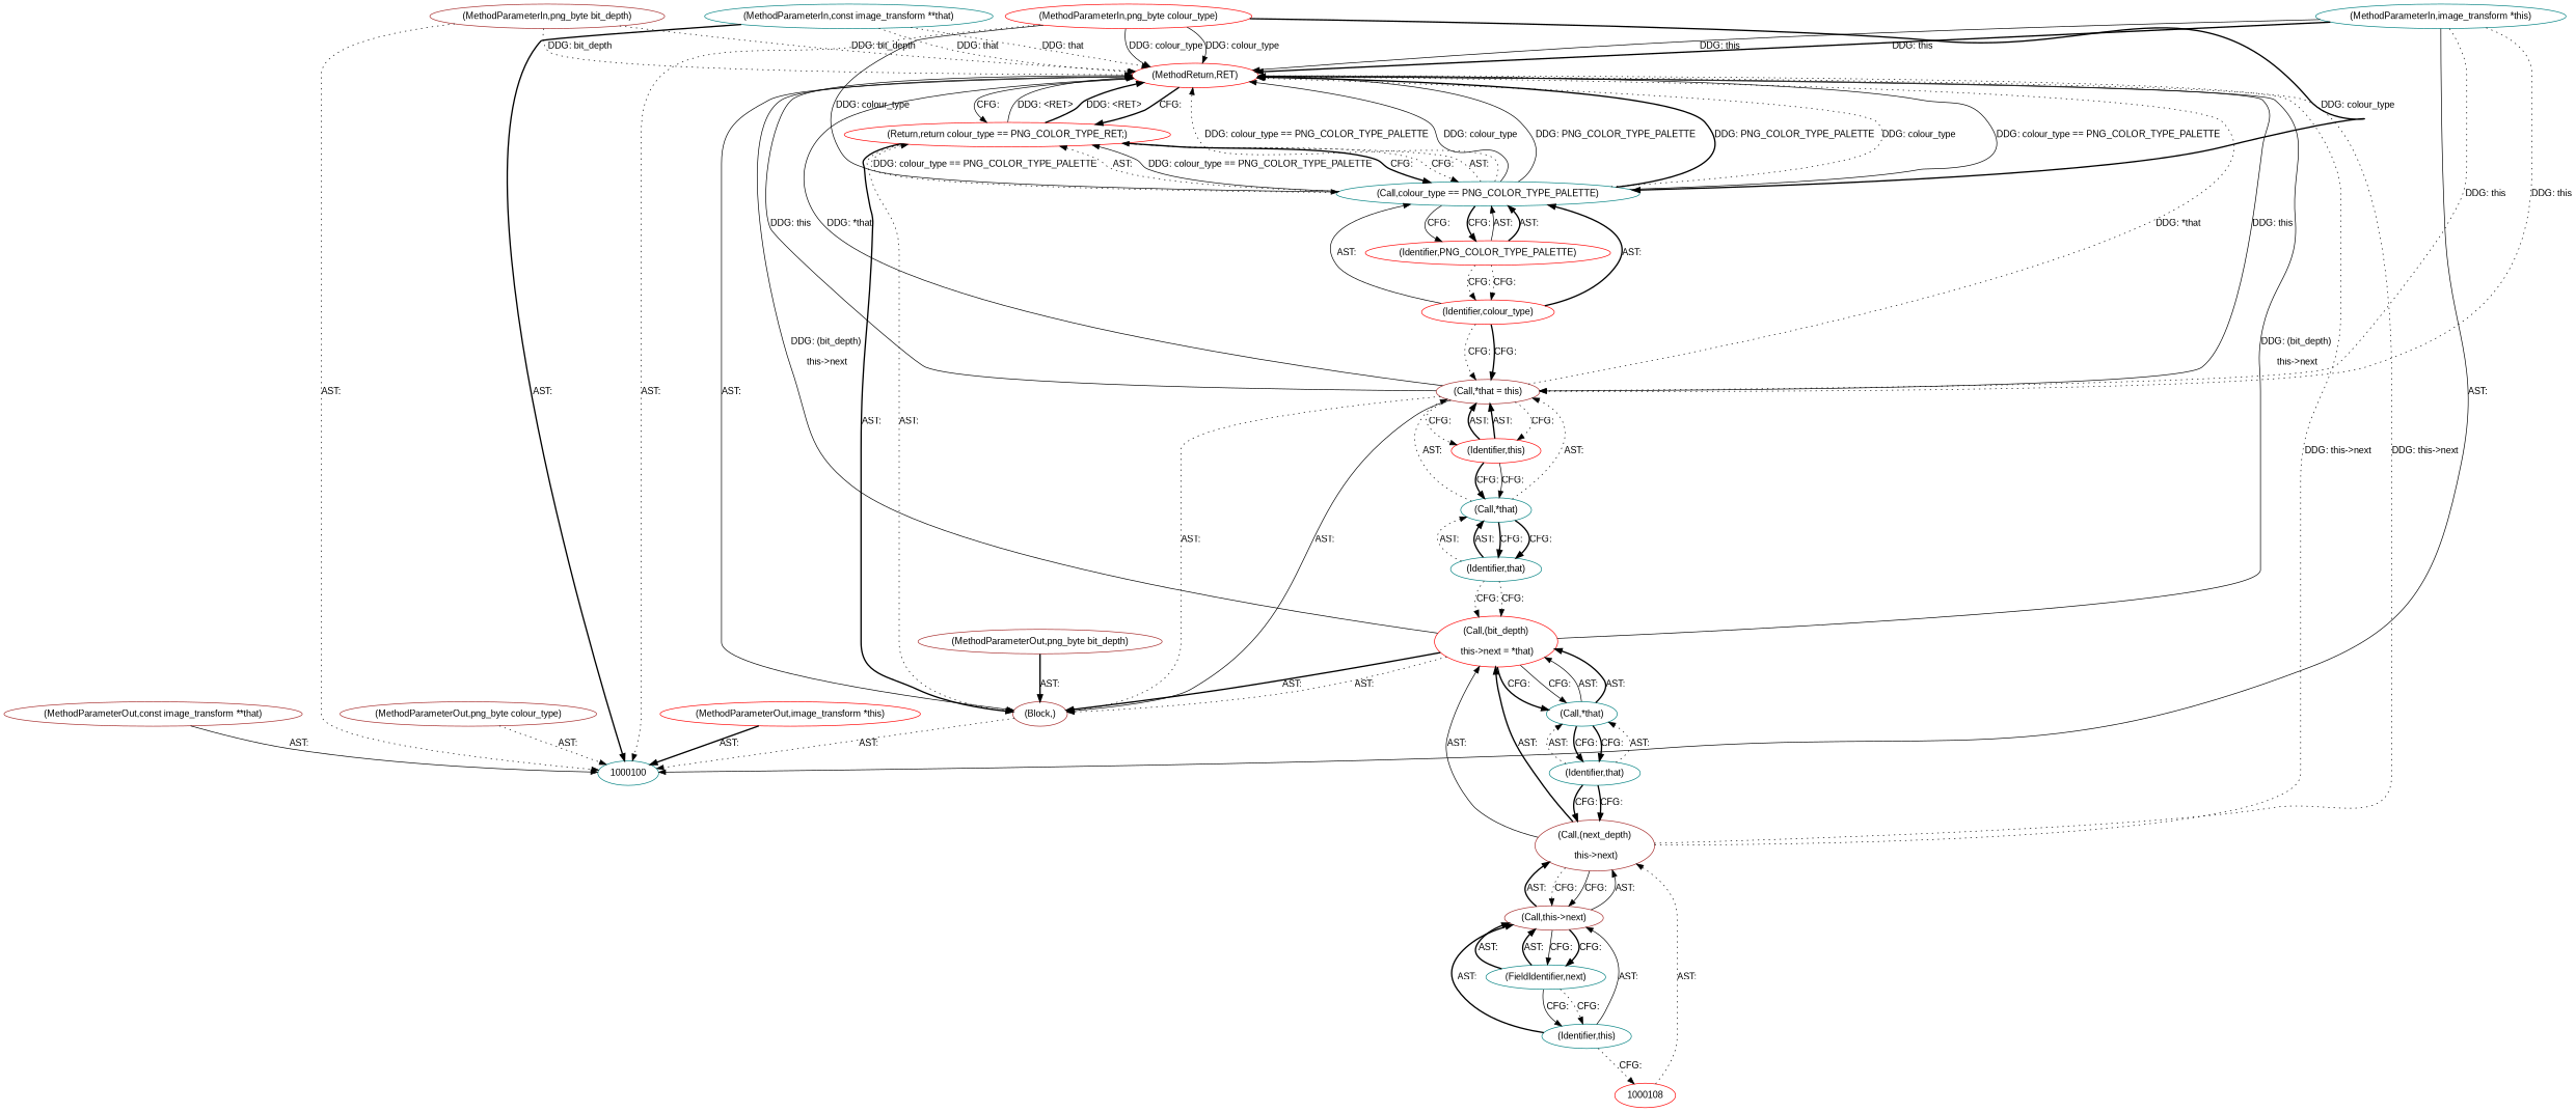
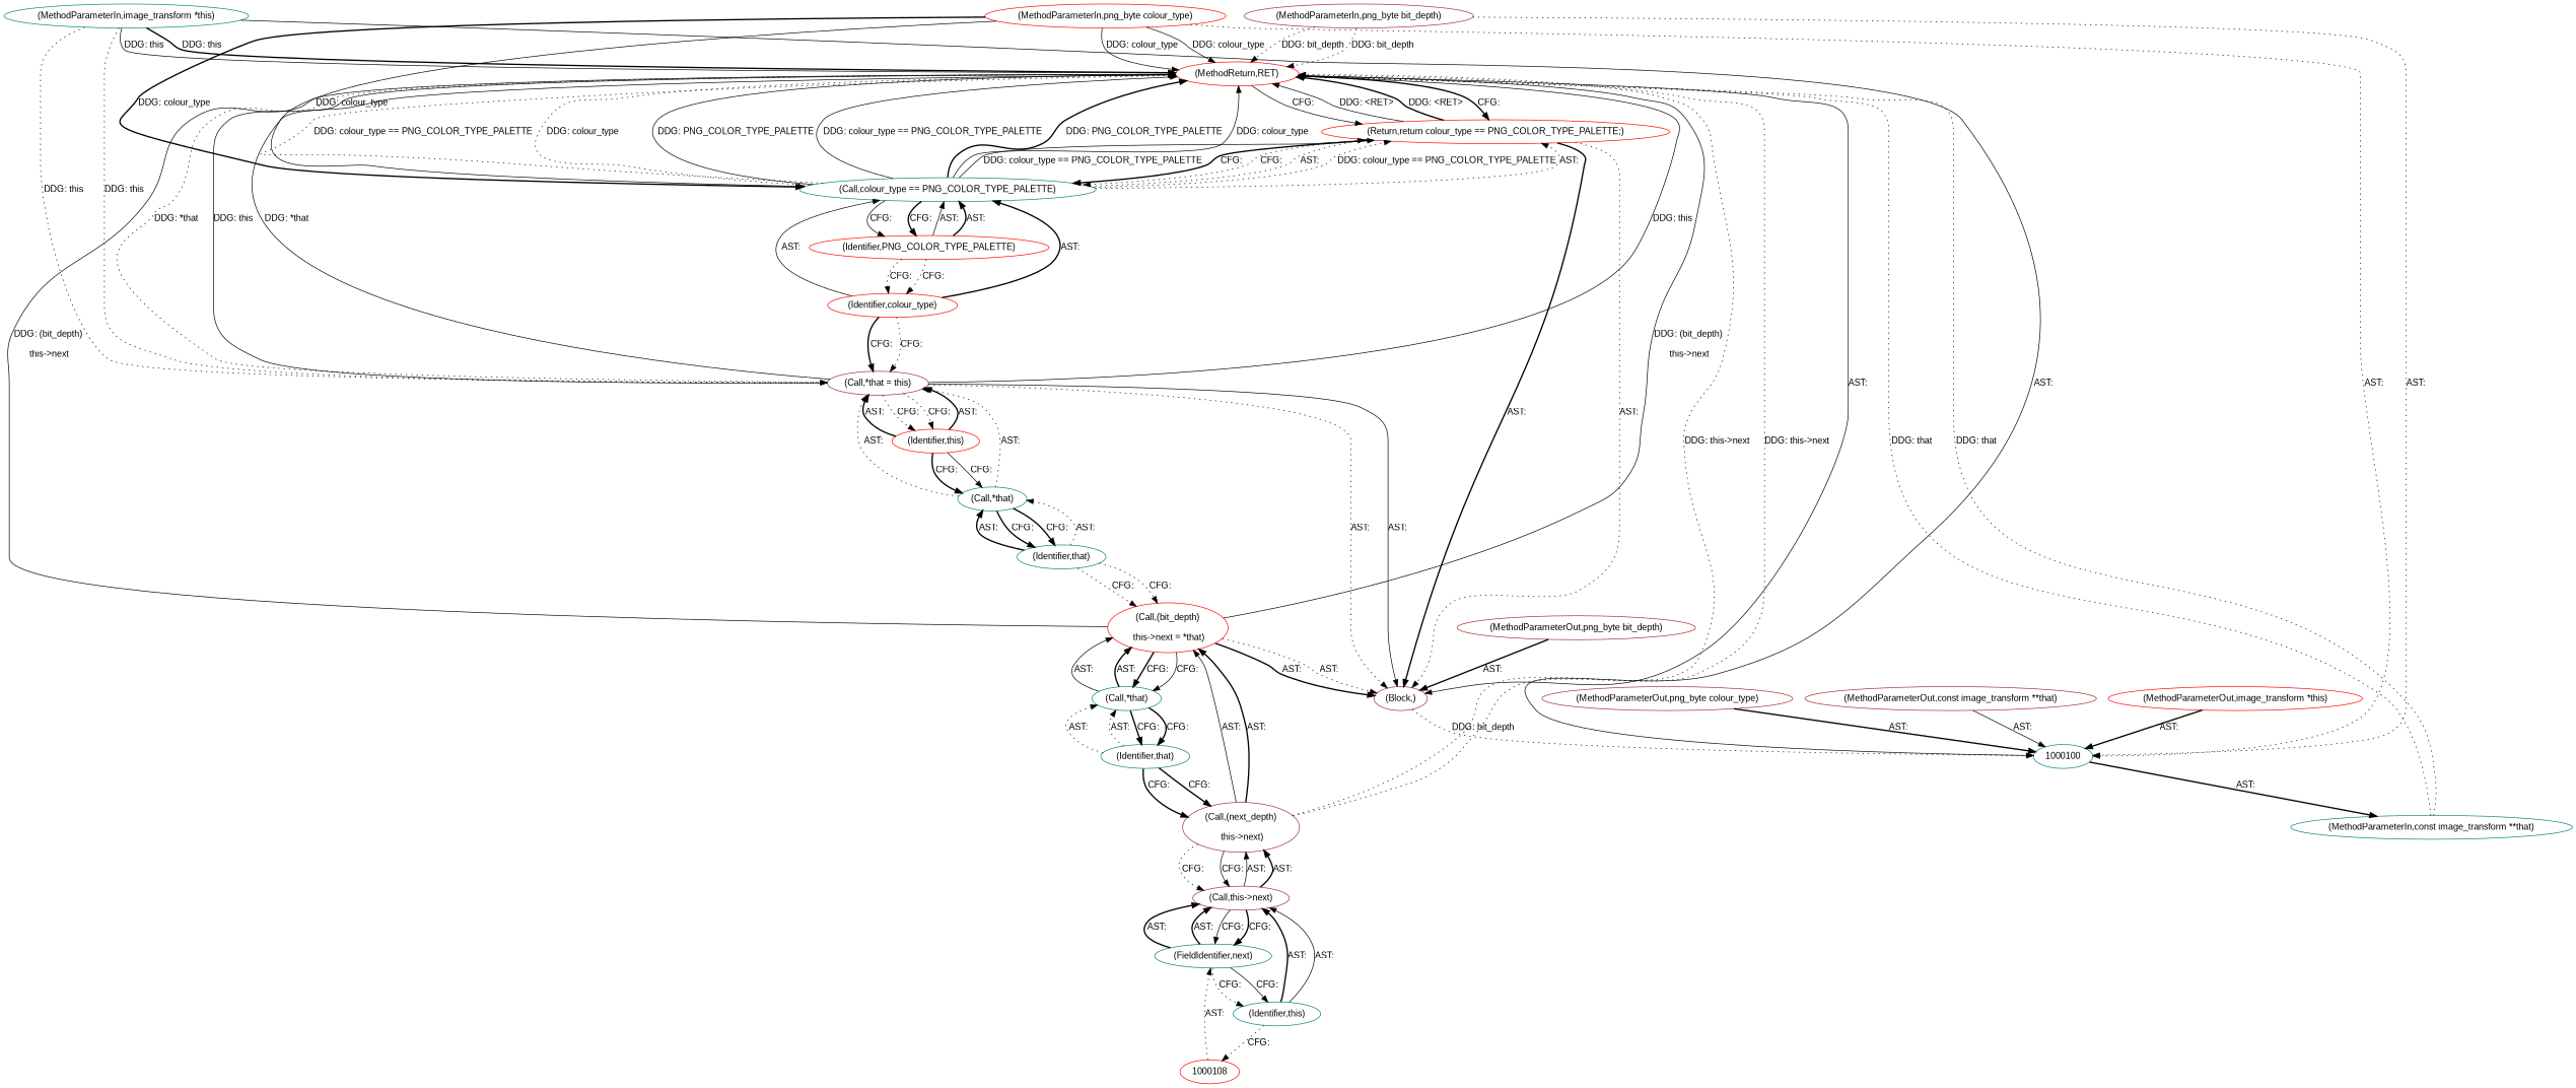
  digraph {
    fontname="Liberation Sans"
    node [color=teal fontname="Liberation Sans"]
    edge [fontname="Liberation Sans" style=dotted]
    n1 [color=red label="(MethodReturn,RET)"]
-   n2 [color=red label="(Return,return colour_type == PNG_COLOR_TYPE_RET;)"]
+   n2 [color=red label="(Return,return colour_type == PNG_COLOR_TYPE_PALETTE;)"]
    n3 [color=brown label="(Block,)"]
    n4 [label="(Call,colour_type == PNG_COLOR_TYPE_PALETTE)"]
    n5 [label="(MethodParameterIn,image_transform *this)"]
    1000100
    n7 [color=brown label="(Call,*that = this)"]
    n8 [color=red label="(Identifier,this)"]
    n9 [color=red label="(MethodParameterOut,image_transform *this)"]
    n10 [color=red label="(MethodParameterIn,png_byte colour_type)"]
    n11 [color=red label="(Identifier,PNG_COLOR_TYPE_PALETTE)"]
    n12 [color=brown label="(MethodParameterOut,png_byte colour_type)"]
    n13 [label="(MethodParameterIn,const image_transform **that)"]
    n14 [color=brown label="(MethodParameterOut,const image_transform **that)"]
    n15 [color=brown label="(MethodParameterIn,png_byte bit_depth)"]
    n16 [color=brown label="(MethodParameterOut,png_byte bit_depth)"]
    n17 [color=red label="(Call,(bit_depth)\n \n this->next = *that)"]
    n18 [label="(Call,*that)"]
    n19 [label="(Identifier,that)"]
    n20 [color=brown label="(Call,(next_depth)\n \n this->next)"]
    n21 [color=brown label="(Call,this->next)"]
    n22 [label="(FieldIdentifier,next)"]
    n23 [label="(Identifier,this)"]
    1000108 [color=red]
    n25 [label="(Call,*that)"]
    n26 [label="(Identifier,that)"]
    n27 [color=red label="(Identifier,colour_type)"]
    n1 -> n2 [label="CFG: " style=bold]
    n1 -> n2 [label="CFG: " style=solid]
    n1 -> n3 [label="AST: " style=solid]
    n2 -> n1 [label="DDG: <RET>" style=solid]
    n2 -> n1 [label="DDG: <RET>" style=bold]
    n2 -> n3 [label="AST: "]
    n2 -> n3 [label="AST: " style=bold]
    n2 -> n4 [label="CFG: " style=bold]
    n2 -> n4 [label="CFG: "]
-   n3 -> 1000100 [label="AST: "]
+   n3 -> 1000100 [label="DDG: bit_depth"]
    n4 -> n1 [label="DDG: colour_type == PNG_COLOR_TYPE_PALETTE" style=solid]
    n4 -> n1 [label="DDG: PNG_COLOR_TYPE_PALETTE" style=bold]
    n4 -> n1 [label="DDG: colour_type"]
    n4 -> n1 [label="DDG: colour_type == PNG_COLOR_TYPE_PALETTE"]
    n4 -> n1 [label="DDG: PNG_COLOR_TYPE_PALETTE" style=solid]
    n4 -> n1 [label="DDG: colour_type" style=solid]
    n4 -> n2 [label="AST: "]
    n4 -> n2 [label="DDG: colour_type == PNG_COLOR_TYPE_PALETTE"]
    n4 -> n2 [label="AST: "]
    n4 -> n2 [label="DDG: colour_type == PNG_COLOR_TYPE_PALETTE" style=solid]
    n4 -> n11 [label="CFG: " style=solid]
    n4 -> n11 [label="CFG: " style=bold]
    n5 -> n1 [label="DDG: this" style=bold]
    n5 -> n1 [label="DDG: this" style=solid]
    n5 -> 1000100 [label="AST: " style=solid]
    n5 -> n7 [label="DDG: this"]
    n5 -> n7 [label="DDG: this"]
    n7 -> n1 [label="DDG: this" style=solid]
    n7 -> n1 [label="DDG: *that" style=solid]
    n7 -> n1 [label="DDG: this" style=solid]
    n7 -> n1 [label="DDG: *that"]
    n7 -> n3 [label="AST: " style=solid]
    n7 -> n3 [label="AST: "]
    n7 -> n8 [label="CFG: "]
    n7 -> n8 [label="CFG: "]
    n8 -> n7 [label="AST: " style=bold]
    n8 -> n7 [label="AST: " style=bold]
    n8 -> n25 [label="CFG: " style=bold]
    n8 -> n25 [label="CFG: " style=solid]
    n9 -> 1000100 [label="AST: " style=bold]
    n10 -> n1 [label="DDG: colour_type" style=solid]
    n10 -> n1 [label="DDG: colour_type" style=solid]
    n10 -> n4 [label="DDG: colour_type" style=bold]
    n10 -> n4 [label="DDG: colour_type" style=solid]
    n10 -> 1000100 [label="AST: "]
    n11 -> n4 [label="AST: " style=solid]
    n11 -> n4 [label="AST: " style=bold]
    n11 -> n27 [label="CFG: "]
    n11 -> n27 [label="CFG: "]
-   n12 -> 1000100 [label="AST: "]
+   n12 -> 1000100 [label="AST: " style=bold]
    n13 -> n1 [label="DDG: that"]
    n13 -> n1 [label="DDG: that"]
-   n13 -> 1000100 [label="AST: " style=bold]
+   1000100 -> n13 [label="AST: " style=bold]
    n14 -> 1000100 [label="AST: " style=solid]
    n15 -> n1 [label="DDG: bit_depth"]
    n15 -> n1 [label="DDG: bit_depth"]
    n15 -> 1000100 [label="AST: "]
    n16 -> n3 [label="AST: " style=bold]
    n17 -> n1 [label="DDG: (bit_depth)\n \n this->next" style=solid]
    n17 -> n1 [label="DDG: (bit_depth)\n \n this->next" style=solid]
    n17 -> n3 [label="AST: " style=bold]
    n17 -> n3 [label="AST: "]
    n17 -> n18 [label="CFG: " style=bold]
    n17 -> n18 [label="CFG: " style=solid]
    n18 -> n17 [label="AST: " style=solid]
    n18 -> n17 [label="AST: " style=bold]
    n18 -> n19 [label="CFG: " style=bold]
    n18 -> n19 [label="CFG: " style=bold]
    n19 -> n18 [label="AST: "]
    n19 -> n18 [label="AST: "]
    n19 -> n20 [label="CFG: " style=bold]
    n19 -> n20 [label="CFG: " style=bold]
    n20 -> n1 [label="DDG: this->next"]
    n20 -> n1 [label="DDG: this->next"]
    n20 -> n17 [label="AST: " style=solid]
    n20 -> n17 [label="AST: " style=bold]
    n20 -> n21 [label="CFG: "]
    n20 -> n21 [label="CFG: " style=solid]
    n21 -> n20 [label="AST: " style=solid]
    n21 -> n20 [label="AST: " style=bold]
    n21 -> n22 [label="CFG: " style=solid]
    n21 -> n22 [label="CFG: " style=bold]
    n22 -> n21 [label="AST: " style=bold]
    n22 -> n21 [label="AST: " style=bold]
    n22 -> n23 [label="CFG: " style=solid]
    n22 -> n23 [label="CFG: "]
    n23 -> n21 [label="AST: " style=bold]
    n23 -> n21 [label="AST: " style=solid]
    n23 -> 1000108 [label="CFG: "]
-   1000108 -> n20 [label="AST: "]
+   1000108 -> n22 [label="AST: "]
    n25 -> n7 [label="AST: "]
    n25 -> n7 [label="AST: "]
    n25 -> n26 [label="CFG: " style=bold]
    n25 -> n26 [label="CFG: " style=bold]
    n26 -> n17 [label="CFG: "]
    n26 -> n17 [label="CFG: "]
    n26 -> n25 [label="AST: "]
    n26 -> n25 [label="AST: " style=bold]
    n27 -> n4 [label="AST: " style=bold]
    n27 -> n4 [label="AST: " style=solid]
    n27 -> n7 [label="CFG: "]
    n27 -> n7 [label="CFG: " style=bold]
  }
